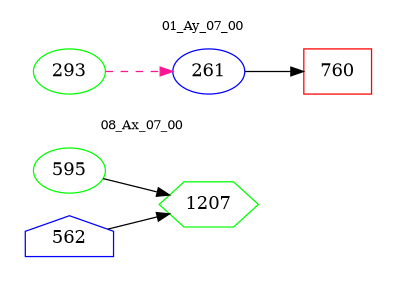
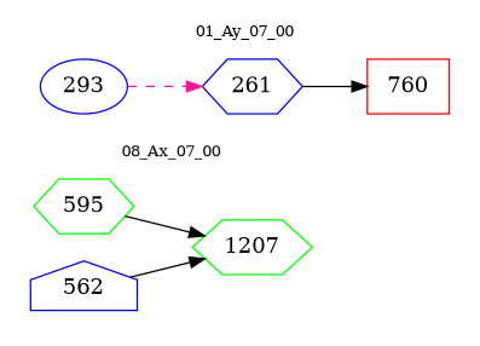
  digraph {
    rankdir=LR
    node [color=green shape=hexagon]
    edge [color=black style=solid]
-   n1 [label=595 shape=ellipse]
+   n1 [label=595]
    n2 [color=blue label=562 shape=house]
    n3 [label=1207]
-   n4 [label=293 shape=ellipse]
-   n5 [color=blue label=261 shape=ellipse]
+   n4 [color=blue label=293 shape=ellipse]
+   n5 [color=blue label=261]
    n6 [color=red label=760 shape=box]
    subgraph cluster_1 {
      color=white
      fontsize=10
      label="08_Ax_07_00"
      n1
      n2
      n3
    }
    subgraph cluster_2 {
      color=white
      fontsize=10
      label="01_Ay_07_00"
      n4
      n5
      n6
    }
    n1 -> n3
    n2 -> n3
    n4 -> n5 [color=deeppink style=dashed]
    n5 -> n6
  }
